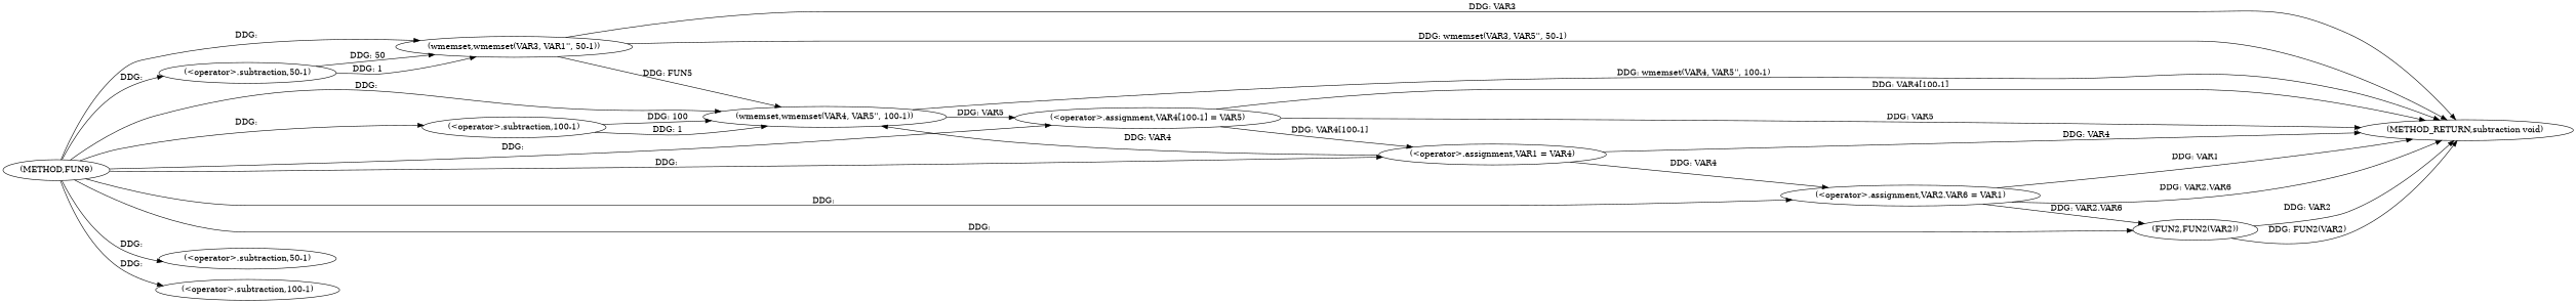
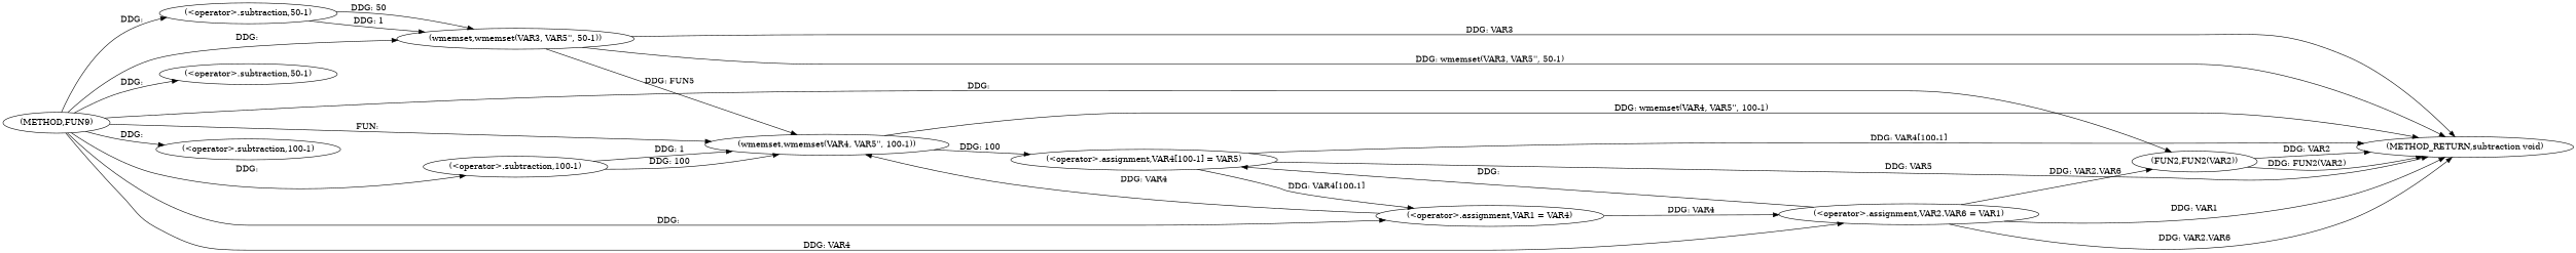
  digraph {
    rankdir=LR
    n1 [label="(METHOD,FUN9)"]
-   n2 [label="(wmemset,wmemset(VAR3, VAR1'', 50-1))"]
+   n2 [label="(wmemset,wmemset(VAR3, VAR5'', 50-1))"]
    n3 [label="(<operator>.subtraction,50-1)"]
    n4 [label="(<operator>.subtraction,50-1)"]
    n5 [label="(wmemset,wmemset(VAR4, VAR5'', 100-1))"]
    n6 [label="(<operator>.subtraction,100-1)"]
    n7 [label="(<operator>.assignment,VAR4[100-1] = VAR5)"]
    n8 [label="(<operator>.subtraction,100-1)"]
    n9 [label="(<operator>.assignment,VAR1 = VAR4)"]
    n10 [label="(<operator>.assignment,VAR2.VAR6 = VAR1)"]
    n11 [label="(FUN2,FUN2(VAR2))"]
    n12 [label="(METHOD_RETURN,subtraction void)"]
    n1 -> n2 [label="DDG: "]
    n1 -> n3 [label="DDG: "]
    n1 -> n4 [label="DDG: "]
-   n1 -> n5 [label="DDG: "]
+   n1 -> n5 [label="FUN: "]
    n1 -> n6 [label="DDG: "]
-   n1 -> n7 [label="DDG: "]
+   n10 -> n7 [label="DDG: "]
    n1 -> n8 [label="DDG: "]
    n1 -> n9 [label="DDG: "]
-   n1 -> n10 [label="DDG: "]
+   n1 -> n10 [label="DDG: VAR4"]
    n1 -> n11 [label="DDG: "]
    n2 -> n5 [label="DDG: FUN5"]
    n2 -> n12 [label="DDG: VAR3"]
    n2 -> n12 [label="DDG: wmemset(VAR3, VAR5'', 50-1)"]
    n3 -> n2 [label="DDG: 50"]
    n3 -> n2 [label="DDG: 1"]
-   n5 -> n7 [label="DDG: VAR5"]
+   n5 -> n7 [label="DDG: 100"]
    n5 -> n12 [label="DDG: wmemset(VAR4, VAR5'', 100-1)"]
    n6 -> n5 [label="DDG: 100"]
    n6 -> n5 [label="DDG: 1"]
    n7 -> n9 [label="DDG: VAR4[100-1]"]
    n7 -> n12 [label="DDG: VAR4[100-1]"]
    n7 -> n12 [label="DDG: VAR5"]
    n9 -> n5 [label="DDG: VAR4"]
    n9 -> n10 [label="DDG: VAR4"]
-   n9 -> n12 [label="DDG: VAR4"]
    n10 -> n11 [label="DDG: VAR2.VAR6"]
    n10 -> n12 [label="DDG: VAR2.VAR6"]
    n10 -> n12 [label="DDG: VAR1"]
    n11 -> n12 [label="DDG: FUN2(VAR2)"]
    n11 -> n12 [label="DDG: VAR2"]
  }
